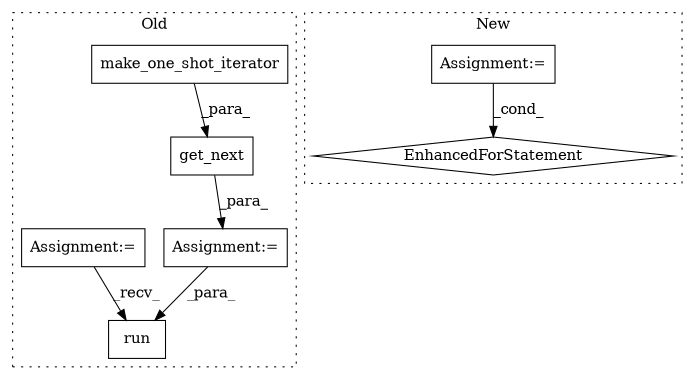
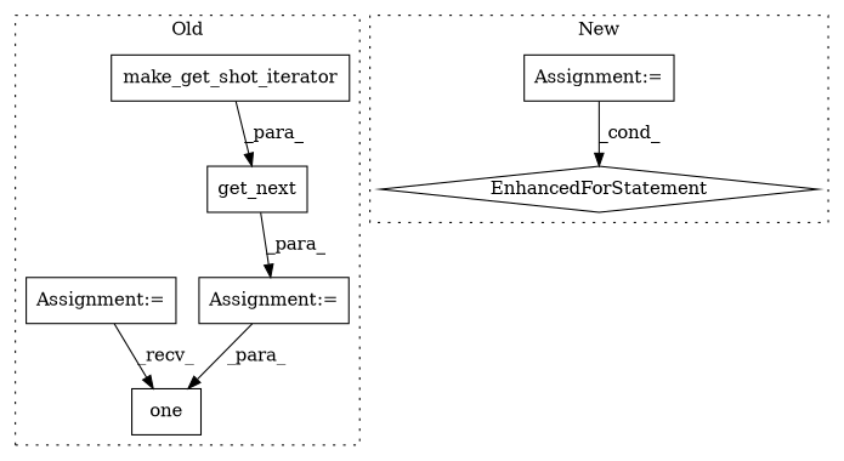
  digraph {
    node [a=32 l=1 s="4128,4213" shape=box]
    n1 [l=10 label=get_next s=4234]
    n2 [a=7 label="Assignment:=" s=4224]
-   n3 [l="4,1" label=run s="4478,4493"]
-   n4 [l=24 label=make_one_shot_iterator s=4183]
+   n3 [l="4,1" label=one s="4478,4493"]
+   n4 [l=24 label=make_get_shot_iterator s=4183]
    n5 [a=7 label="Assignment:=" s=4254]
    n6 [a=70 l="65,2" label=EnhancedForStatement shape=diamond]
    n7 [a=7 l="65,2" label="Assignment:="]
    subgraph cluster_1 {
      label=Old
      style=dotted
      n1
      n2
      n3
      n4
      n5
    }
    subgraph cluster_2 {
      label=New
      style=dotted
      n6
      n7
    }
    n1 -> n2 [label=_para_]
    n2 -> n3 [label=_para_]
    n4 -> n1 [label=_para_]
    n5 -> n3 [label=_recv_]
    n7 -> n6 [label=_cond_]
  }
